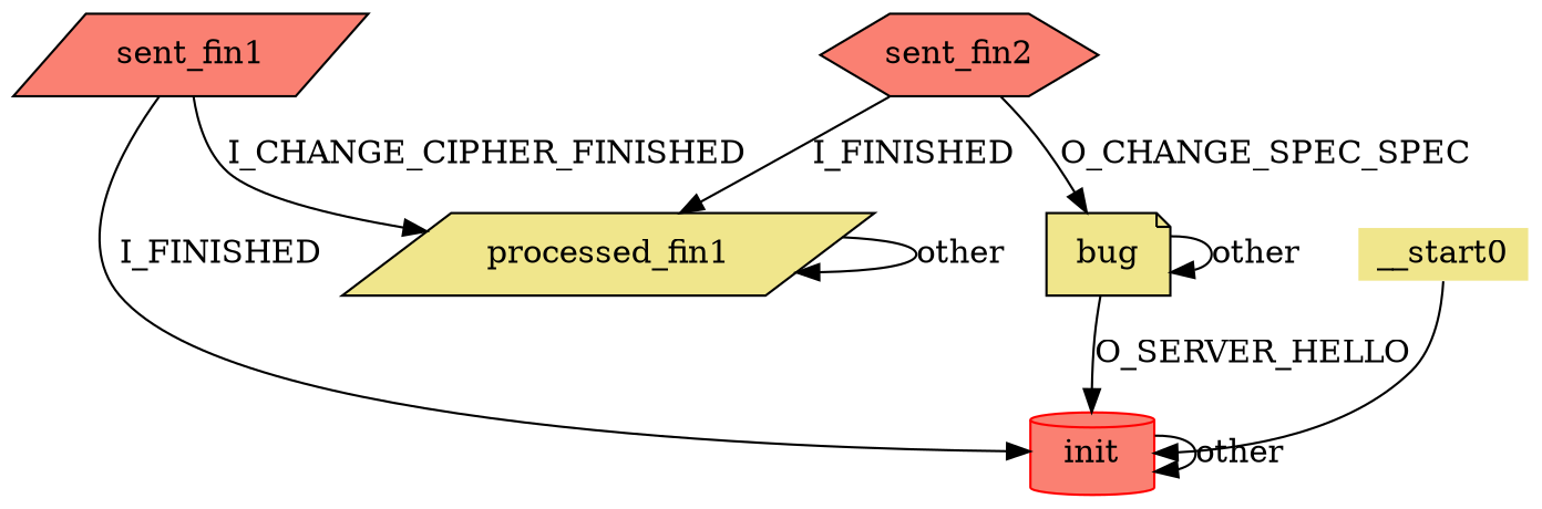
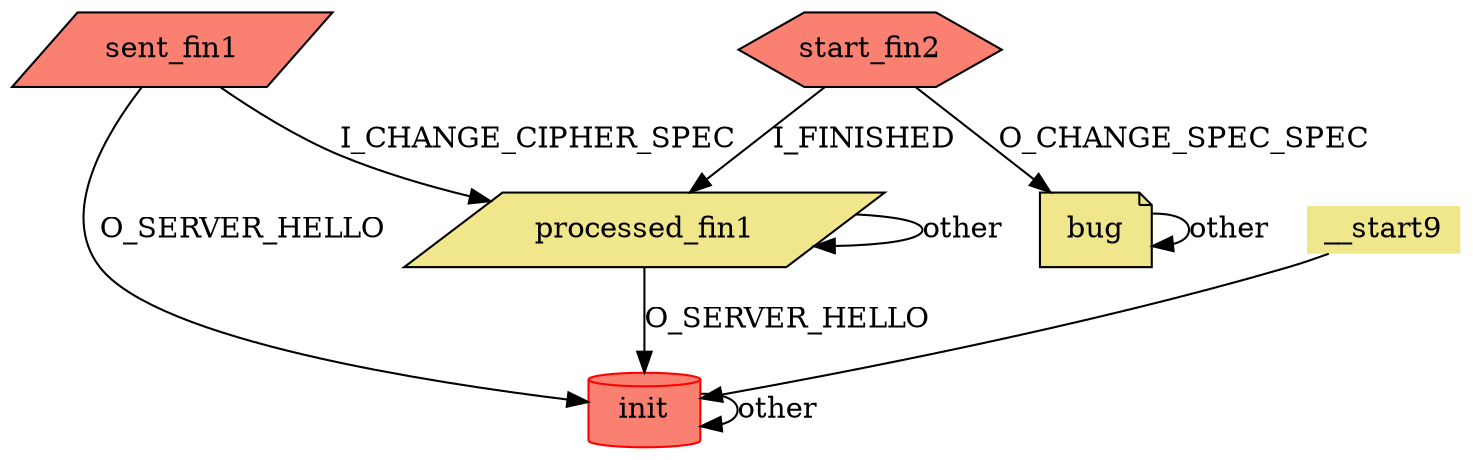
  digraph {
    node [fillcolor=salmon shape=parallelogram style=filled]
    init [color=red shape=cylinder]
    sent_fin1
    processed_fin1 [fillcolor=khaki]
-   sent_fin2 [shape=hexagon]
+   sent_fin2 [shape=hexagon label=start_fin2]
    bug [fillcolor=khaki shape=note]
-   __start0 [fillcolor=khaki height=0 shape=none width=0]
+   __start0 [fillcolor=khaki height=0 shape=none width=0 label=__start9]
    init -> init [label=other]
-   sent_fin1 -> init [label=I_FINISHED]
-   sent_fin1 -> processed_fin1 [label=I_CHANGE_CIPHER_FINISHED]
-   bug -> init [label=O_SERVER_HELLO]
+   sent_fin1 -> init [label=O_SERVER_HELLO]
+   sent_fin1 -> processed_fin1 [label=I_CHANGE_CIPHER_SPEC]
+   processed_fin1 -> init [label=O_SERVER_HELLO]
    processed_fin1 -> processed_fin1 [label=other]
    sent_fin2 -> processed_fin1 [label=I_FINISHED]
    sent_fin2 -> bug [label=O_CHANGE_SPEC_SPEC]
    bug -> bug [label=other]
    __start0 -> init
  }
